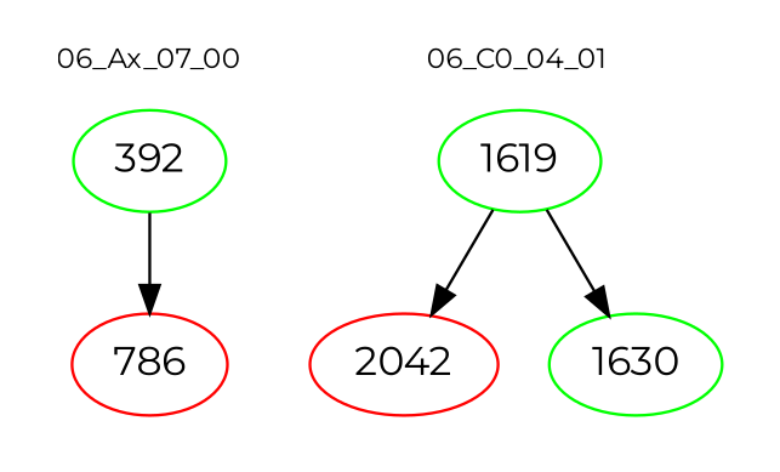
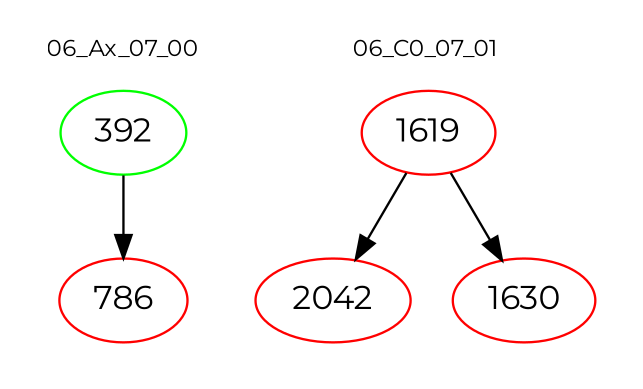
  digraph {
    fontname=Montserrat
    node [color=green fontname=Montserrat]
    edge [color=black fontname=Montserrat]
    n1 [label=392]
    n2 [color=red label=786]
-   n3 [label=1619]
+   n3 [color=red label=1619]
    n4 [color=red label=2042]
-   n5 [label=1630]
+   n5 [color=red label=1630]
    subgraph cluster_1 {
      color=white
      fontsize=10
      label="06_Ax_07_00"
      n1
      n2
    }
    subgraph cluster_2 {
      color=white
      fontsize=10
-     label="06_C0_04_01"
+     label="06_C0_07_01"
      n3
      n4
      n5
    }
    n1 -> n2
    n3 -> n4
    n3 -> n5
  }
